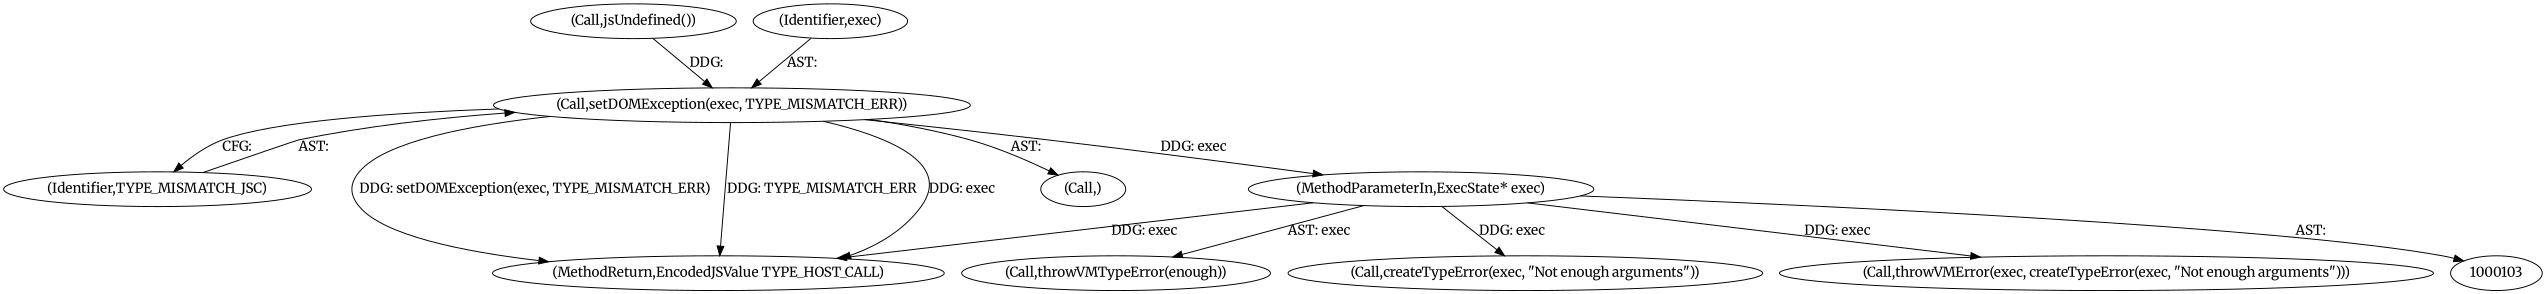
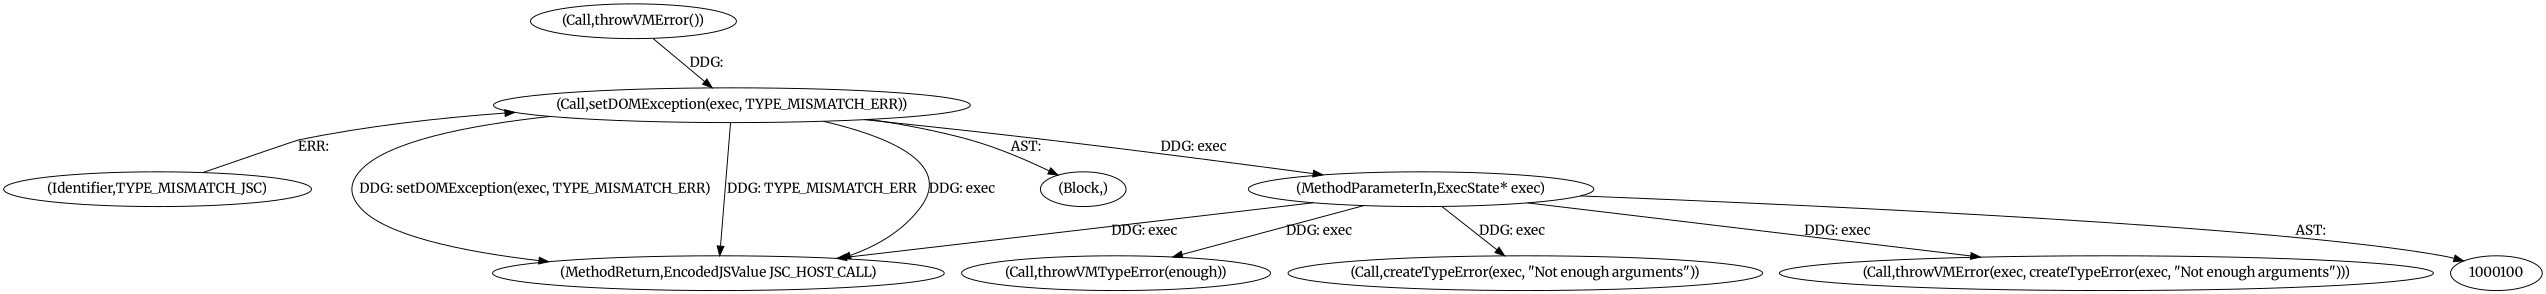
  digraph {
    fontname=Merriweather
    node [fontname=Merriweather]
    edge [fontname=Merriweather]
    n1 [label="(Call,setDOMException(exec, TYPE_MISMATCH_ERR))"]
    n2 [label="(Identifier,TYPE_MISMATCH_JSC)"]
-   n3 [label="(MethodReturn,EncodedJSValue TYPE_HOST_CALL)"]
-   n4 [label="(Call,)"]
+   n3 [label="(MethodReturn,EncodedJSValue JSC_HOST_CALL)"]
+   n4 [label="(Block,)"]
    n5 [label="(MethodParameterIn,ExecState* exec)"]
    n6 [label="(Call,throwVMTypeError(enough))"]
    n7 [label="(Call,createTypeError(exec, \"Not enough arguments\"))"]
    n8 [label="(Call,throwVMError(exec, createTypeError(exec, \"Not enough arguments\")))"]
-   1000100 [label=1000103]
-   n10 [label="(Call,jsUndefined())"]
-   n11 [label="(Identifier,exec)"]
-   n1 -> n2 [label="CFG: "]
+   1000100
+   n10 [label="(Call,throwVMError())"]
    n1 -> n3 [label="DDG: setDOMException(exec, TYPE_MISMATCH_ERR)"]
    n1 -> n3 [label="DDG: TYPE_MISMATCH_ERR"]
    n1 -> n3 [label="DDG: exec"]
    n1 -> n4 [label="AST: "]
    n1 -> n5 [label="DDG: exec"]
-   n2 -> n1 [label="AST: "]
+   n2 -> n1 [label="ERR: "]
    n5 -> n3 [label="DDG: exec"]
-   n5 -> n6 [label="AST: exec"]
+   n5 -> n6 [label="DDG: exec"]
    n5 -> n7 [label="DDG: exec"]
    n5 -> n8 [label="DDG: exec"]
    n5 -> 1000100 [label="AST: "]
    n10 -> n1 [label="DDG: "]
-   n11 -> n1 [label="AST: "]
  }
